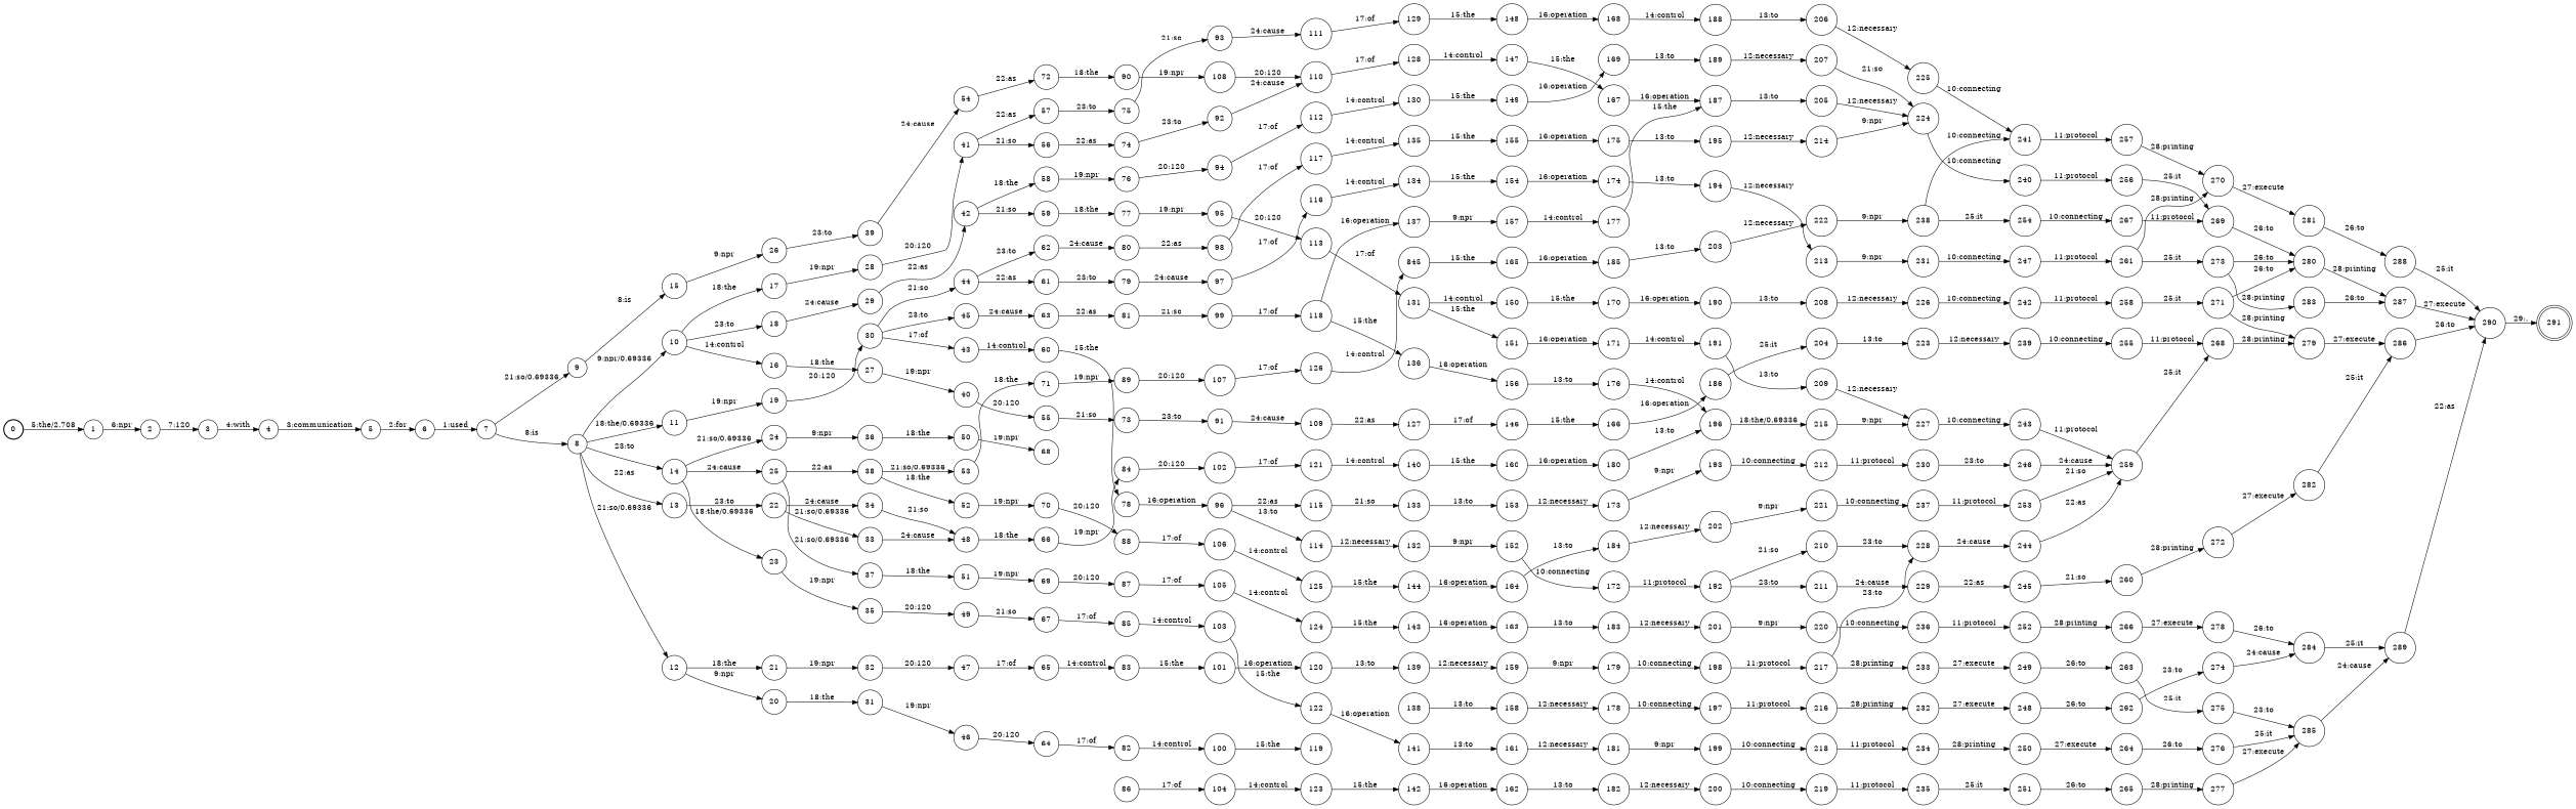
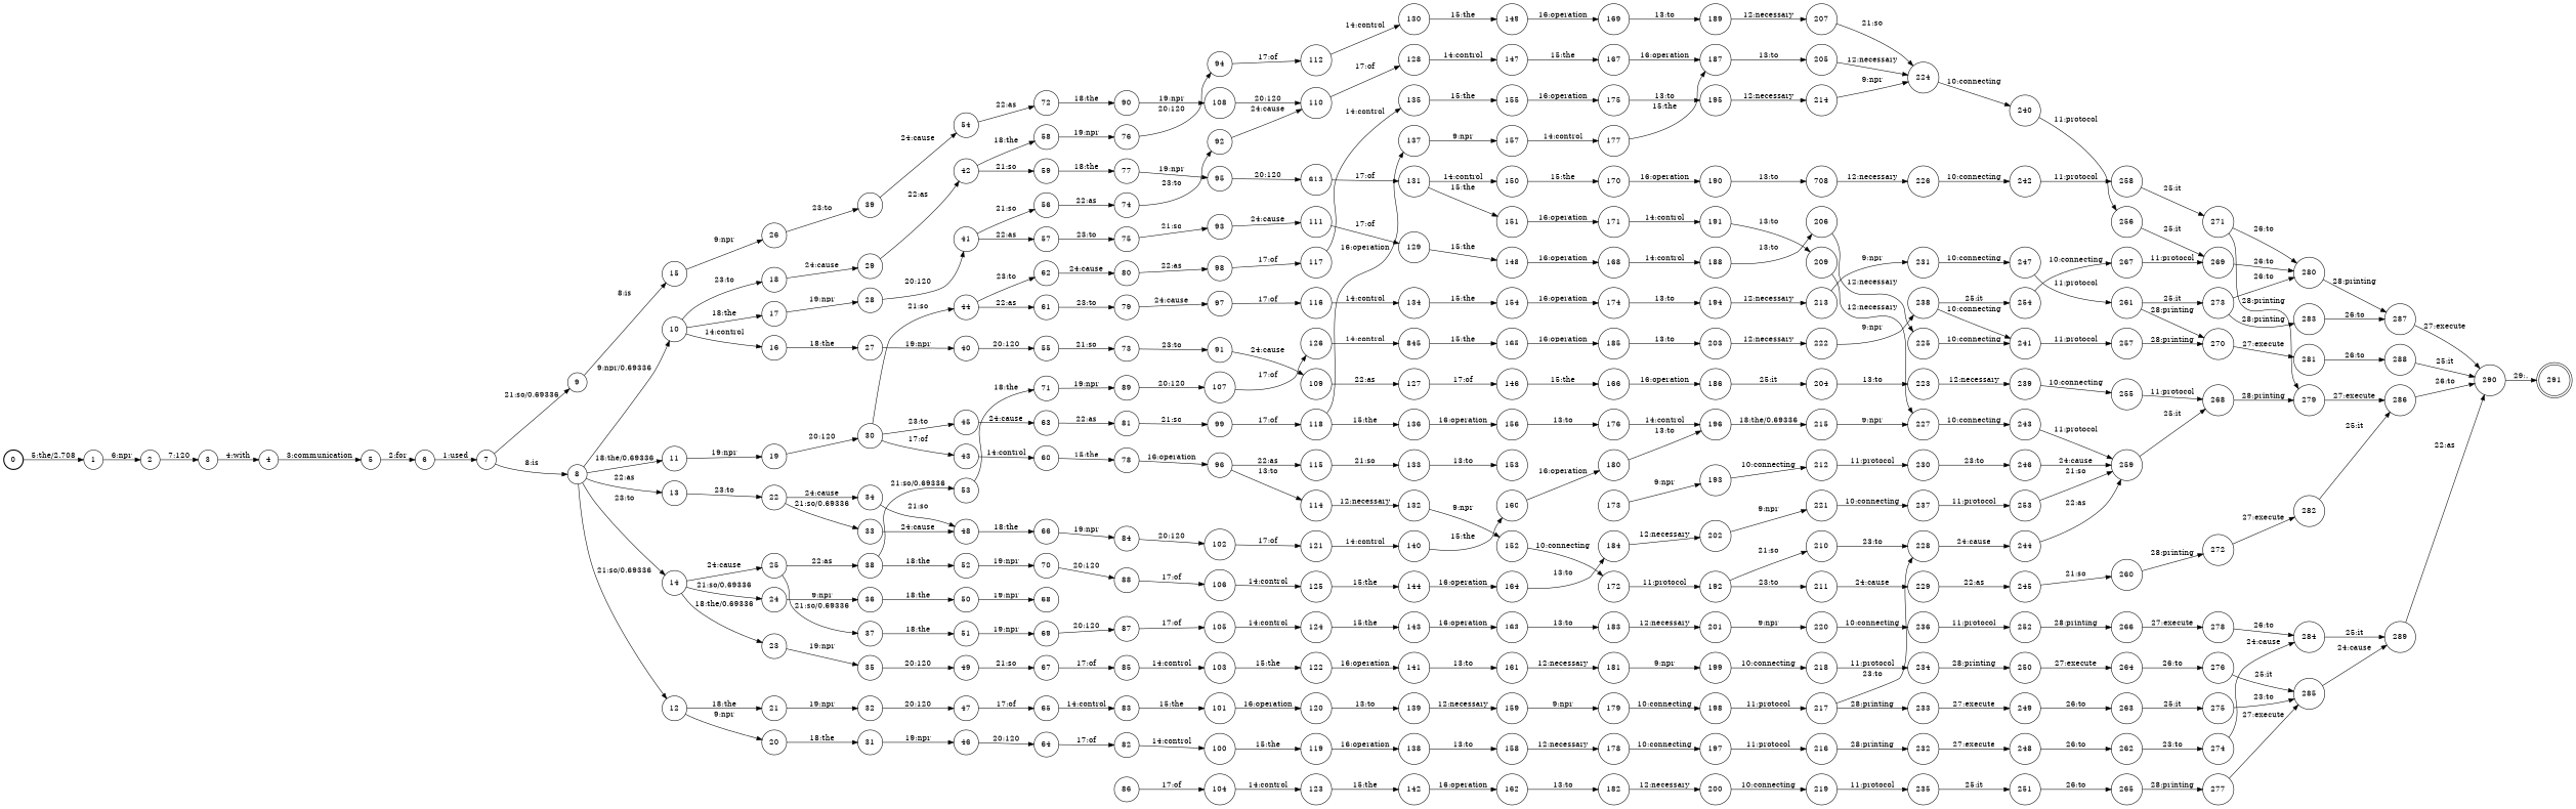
  digraph {
    nodesep=0.25
    rankdir=LR
    ranksep=0.4
    node [fontsize=14 shape=circle style=solid]
    edge [fontsize=14]
    n1 [label=0 style=bold]
    n2 [label=1]
    n3 [label=2]
    n4 [label=3]
    n5 [label=4]
    n6 [label=5]
    n7 [label=6]
    n8 [label=7]
    n9 [label=8]
    n10 [label=9]
    n11 [label=11]
    n12 [label=10]
    n13 [label=12]
    n14 [label=13]
    n15 [label=14]
    n16 [label=15]
    n17 [label=19]
    n18 [label=17]
    n19 [label=16]
    n20 [label=18]
    n21 [label=21]
    n22 [label=20]
    n23 [label=22]
    n24 [label=23]
    n25 [label=24]
    n26 [label=25]
    n27 [label=26]
    n28 [label=30]
    n29 [label=28]
    n30 [label=27]
    n31 [label=29]
    n32 [label=32]
    n33 [label=31]
    n34 [label=33]
    n35 [label=34]
    n36 [label=35]
    n37 [label=36]
    n38 [label=37]
    n39 [label=38]
    n40 [label=39]
    n41 [label=41]
    n42 [label=40]
    n43 [label=42]
    n44 [label=43]
    n45 [label=44]
    n46 [label=45]
    n47 [label=47]
    n48 [label=46]
    n49 [label=48]
    n50 [label=49]
    n51 [label=50]
    n52 [label=51]
    n53 [label=52]
    n54 [label=53]
    n55 [label=54]
    n56 [label=55]
    n57 [label=56]
    n58 [label=57]
    n59 [label=58]
    n60 [label=59]
    n61 [label=60]
    n62 [label=61]
    n63 [label=62]
    n64 [label=63]
    n65 [label=64]
    n66 [label=65]
    n67 [label=66]
    n68 [label=67]
    n69 [label=68]
    n70 [label=69]
    n71 [label=70]
    n72 [label=71]
    n73 [label=72]
    n74 [label=73]
    n75 [label=74]
    n76 [label=75]
    n77 [label=76]
    n78 [label=77]
    n79 [label=78]
    n80 [label=79]
    n81 [label=80]
    n82 [label=81]
    n83 [label=82]
    n84 [label=83]
    n85 [label=84]
    n86 [label=85]
    n87 [label=87]
    n88 [label=88]
    n89 [label=89]
    n90 [label=90]
    n91 [label=91]
    n92 [label=92]
    n93 [label=93]
    n94 [label=94]
    n95 [label=95]
    n96 [label=96]
    n97 [label=97]
    n98 [label=98]
    n99 [label=99]
    n100 [label=100]
    n101 [label=101]
    n102 [label=102]
    n103 [label=103]
    n104 [label=86]
    n105 [label=104]
    n106 [label=105]
    n107 [label=106]
    n108 [label=107]
    n109 [label=108]
    n110 [label=109]
    n111 [label=110]
    n112 [label=111]
    n113 [label=112]
-   n114 [label=113]
+   n114 [label=613]
    n115 [label=115]
    n116 [label=114]
    n117 [label=116]
    n118 [label=117]
    n119 [label=118]
    n120 [label=119]
    n121 [label=120]
    n122 [label=121]
    n123 [label=122]
    n124 [label=123]
    n125 [label=124]
    n126 [label=125]
    n127 [label=126]
    n128 [label=127]
    n129 [label=128]
    n130 [label=129]
    n131 [label=130]
    n132 [label=131]
    n133 [label=133]
    n134 [label=132]
    n135 [label=134]
    n136 [label=135]
    n137 [label=136]
    n138 [label=137]
    n139 [label=138]
    n140 [label=139]
    n141 [label=140]
    n142 [label=141]
    n143 [label=142]
    n144 [label=143]
    n145 [label=144]
    n146 [label=845]
    n147 [label=146]
    n148 [label=147]
    n149 [label=148]
    n150 [label=149]
    n151 [label=151]
    n152 [label=150]
    n153 [label=153]
    n154 [label=152]
    n155 [label=154]
    n156 [label=155]
    n157 [label=156]
    n158 [label=157]
    n159 [label=158]
    n160 [label=159]
    n161 [label=160]
    n162 [label=161]
    n163 [label=162]
    n164 [label=163]
    n165 [label=164]
    n166 [label=165]
    n167 [label=166]
    n168 [label=167]
    n169 [label=168]
    n170 [label=169]
    n171 [label=171]
    n172 [label=170]
    n173 [label=172]
    n174 [label=173]
    n175 [label=174]
    n176 [label=175]
    n177 [label=176]
    n178 [label=177]
    n179 [label=178]
    n180 [label=179]
    n181 [label=180]
    n182 [label=181]
    n183 [label=182]
    n184 [label=183]
    n185 [label=184]
    n186 [label=185]
    n187 [label=186]
    n188 [label=187]
    n189 [label=188]
    n190 [label=189]
    n191 [label=191]
    n192 [label=190]
    n193 [label=192]
    n194 [label=193]
    n195 [label=194]
    n196 [label=195]
    n197 [label=196]
    n198 [label=197]
    n199 [label=198]
    n200 [label=199]
    n201 [label=200]
    n202 [label=201]
    n203 [label=202]
    n204 [label=203]
    n205 [label=204]
    n206 [label=205]
    n207 [label=206]
    n208 [label=207]
-   n209 [label=208]
+   n209 [label=708]
    n210 [label=209]
    n211 [label=210]
    n212 [label=211]
    n213 [label=212]
    n214 [label=213]
    n215 [label=214]
    n216 [label=215]
    n217 [label=216]
    n218 [label=217]
    n219 [label=218]
    n220 [label=219]
    n221 [label=220]
    n222 [label=221]
    n223 [label=222]
    n224 [label=223]
    n225 [label=224]
    n226 [label=225]
    n227 [label=226]
    n228 [label=227]
    n229 [label=228]
    n230 [label=229]
    n231 [label=230]
    n232 [label=231]
    n233 [label=232]
    n234 [label=233]
    n235 [label=234]
    n236 [label=235]
    n237 [label=236]
    n238 [label=237]
    n239 [label=238]
    n240 [label=239]
    n241 [label=240]
    n242 [label=241]
    n243 [label=242]
    n244 [label=243]
    n245 [label=244]
    n246 [label=245]
    n247 [label=246]
    n248 [label=247]
    n249 [label=248]
    n250 [label=249]
    n251 [label=250]
    n252 [label=251]
    n253 [label=252]
    n254 [label=253]
    n255 [label=254]
    n256 [label=255]
    n257 [label=256]
    n258 [label=257]
    n259 [label=258]
    n260 [label=259]
    n261 [label=260]
    n262 [label=261]
    n263 [label=262]
    n264 [label=263]
    n265 [label=264]
    n266 [label=265]
    n267 [label=266]
    n268 [label=267]
    n269 [label=268]
    n270 [label=269]
    n271 [label=270]
    n272 [label=271]
    n273 [label=272]
    n274 [label=273]
    n275 [label=274]
    n276 [label=275]
    n277 [label=276]
    n278 [label=277]
    n279 [label=278]
    n280 [label=279]
    n281 [label=280]
    n282 [label=281]
    n283 [label=282]
    n284 [label=283]
    n285 [label=284]
    n286 [label=285]
    n287 [label=286]
    n288 [label=287]
    n289 [label=288]
    n290 [label=289]
    n291 [label=290]
    n292 [label=291 shape=doublecircle]
    n1 -> n2 [label="5:the/2.708"]
    n2 -> n3 [label="6:npr"]
    n3 -> n4 [label="7:120"]
    n4 -> n5 [label="4:with"]
    n5 -> n6 [label="3:communication"]
    n6 -> n7 [label="2:for"]
    n7 -> n8 [label="1:used"]
    n8 -> n9 [label="8:is"]
    n8 -> n10 [label="21:so/0.69336"]
    n9 -> n11 [label="18:the/0.69336"]
    n9 -> n12 [label="9:npr/0.69336"]
    n9 -> n13 [label="21:so/0.69336"]
    n9 -> n14 [label="22:as"]
    n9 -> n15 [label="23:to"]
    n10 -> n16 [label="8:is"]
    n11 -> n17 [label="19:npr"]
    n12 -> n18 [label="18:the"]
    n12 -> n19 [label="14:control"]
    n12 -> n20 [label="23:to"]
    n13 -> n21 [label="18:the"]
    n13 -> n22 [label="9:npr"]
    n14 -> n23 [label="23:to"]
    n15 -> n24 [label="18:the/0.69336"]
    n15 -> n25 [label="21:so/0.69336"]
    n15 -> n26 [label="24:cause"]
    n16 -> n27 [label="9:npr"]
    n17 -> n28 [label="20:120"]
    n18 -> n29 [label="19:npr"]
    n19 -> n30 [label="18:the"]
    n20 -> n31 [label="24:cause"]
    n21 -> n32 [label="19:npr"]
    n22 -> n33 [label="18:the"]
    n23 -> n34 [label="21:so/0.69336"]
    n23 -> n35 [label="24:cause"]
    n24 -> n36 [label="19:npr"]
    n25 -> n37 [label="9:npr"]
    n26 -> n38 [label="21:so/0.69336"]
    n26 -> n39 [label="22:as"]
    n27 -> n40 [label="23:to"]
    n28 -> n44 [label="17:of"]
    n28 -> n45 [label="21:so"]
    n28 -> n46 [label="23:to"]
    n29 -> n41 [label="20:120"]
    n30 -> n42 [label="19:npr"]
    n31 -> n43 [label="22:as"]
    n32 -> n47 [label="20:120"]
    n33 -> n48 [label="19:npr"]
    n34 -> n49 [label="24:cause"]
    n35 -> n49 [label="21:so"]
    n36 -> n50 [label="20:120"]
    n37 -> n51 [label="18:the"]
    n38 -> n52 [label="18:the"]
    n39 -> n53 [label="18:the"]
    n39 -> n54 [label="21:so/0.69336"]
    n40 -> n55 [label="24:cause"]
    n41 -> n57 [label="21:so"]
    n41 -> n58 [label="22:as"]
    n42 -> n56 [label="20:120"]
    n43 -> n59 [label="18:the"]
    n43 -> n60 [label="21:so"]
    n44 -> n61 [label="14:control"]
    n45 -> n62 [label="22:as"]
    n45 -> n63 [label="23:to"]
    n46 -> n64 [label="24:cause"]
    n47 -> n66 [label="17:of"]
    n48 -> n65 [label="20:120"]
    n49 -> n67 [label="18:the"]
    n50 -> n68 [label="21:so"]
    n51 -> n69 [label="19:npr"]
    n52 -> n70 [label="19:npr"]
    n53 -> n71 [label="19:npr"]
    n54 -> n72 [label="18:the"]
    n55 -> n73 [label="22:as"]
    n56 -> n74 [label="21:so"]
    n57 -> n75 [label="22:as"]
    n58 -> n76 [label="23:to"]
    n59 -> n77 [label="19:npr"]
    n60 -> n78 [label="18:the"]
    n61 -> n79 [label="15:the"]
    n62 -> n80 [label="23:to"]
    n63 -> n81 [label="24:cause"]
    n64 -> n82 [label="22:as"]
    n65 -> n83 [label="17:of"]
    n66 -> n84 [label="14:control"]
    n67 -> n85 [label="19:npr"]
    n68 -> n86 [label="17:of"]
    n70 -> n87 [label="20:120"]
    n71 -> n88 [label="20:120"]
    n72 -> n89 [label="19:npr"]
    n73 -> n90 [label="18:the"]
    n74 -> n91 [label="23:to"]
    n75 -> n92 [label="23:to"]
    n76 -> n93 [label="21:so"]
    n77 -> n94 [label="20:120"]
    n78 -> n95 [label="19:npr"]
    n79 -> n96 [label="16:operation"]
    n80 -> n97 [label="24:cause"]
    n81 -> n98 [label="22:as"]
    n82 -> n99 [label="21:so"]
    n83 -> n100 [label="14:control"]
    n84 -> n101 [label="15:the"]
    n85 -> n102 [label="20:120"]
    n86 -> n103 [label="14:control"]
    n87 -> n106 [label="17:of"]
    n88 -> n107 [label="17:of"]
    n89 -> n108 [label="20:120"]
    n90 -> n109 [label="19:npr"]
    n91 -> n110 [label="24:cause"]
    n92 -> n111 [label="24:cause"]
    n93 -> n112 [label="24:cause"]
    n94 -> n113 [label="17:of"]
    n95 -> n114 [label="20:120"]
    n96 -> n115 [label="22:as"]
    n96 -> n116 [label="13:to"]
    n97 -> n117 [label="17:of"]
    n98 -> n118 [label="17:of"]
    n99 -> n119 [label="17:of"]
    n100 -> n120 [label="15:the"]
    n101 -> n121 [label="16:operation"]
    n102 -> n122 [label="17:of"]
    n103 -> n123 [label="15:the"]
    n104 -> n105 [label="17:of"]
    n105 -> n124 [label="14:control"]
    n106 -> n125 [label="14:control"]
    n107 -> n126 [label="14:control"]
    n108 -> n127 [label="17:of"]
    n109 -> n111 [label="20:120"]
    n110 -> n128 [label="22:as"]
    n111 -> n129 [label="17:of"]
    n112 -> n130 [label="17:of"]
    n113 -> n131 [label="14:control"]
    n114 -> n132 [label="17:of"]
    n115 -> n133 [label="21:so"]
    n116 -> n134 [label="12:necessary"]
    n117 -> n135 [label="14:control"]
    n118 -> n136 [label="14:control"]
    n119 -> n137 [label="15:the"]
    n119 -> n138 [label="16:operation"]
+   n120 -> n139 [label="16:operation"]
    n121 -> n140 [label="13:to"]
    n122 -> n141 [label="14:control"]
    n123 -> n142 [label="16:operation"]
    n124 -> n143 [label="15:the"]
    n125 -> n144 [label="15:the"]
    n126 -> n145 [label="15:the"]
    n127 -> n146 [label="14:control"]
    n128 -> n147 [label="17:of"]
    n129 -> n148 [label="14:control"]
    n130 -> n149 [label="15:the"]
    n131 -> n150 [label="15:the"]
    n132 -> n151 [label="15:the"]
    n132 -> n152 [label="14:control"]
    n133 -> n153 [label="13:to"]
    n134 -> n154 [label="9:npr"]
    n135 -> n155 [label="15:the"]
    n136 -> n156 [label="15:the"]
    n137 -> n157 [label="16:operation"]
    n138 -> n158 [label="9:npr"]
    n139 -> n159 [label="13:to"]
    n140 -> n160 [label="12:necessary"]
    n141 -> n161 [label="15:the"]
    n142 -> n162 [label="13:to"]
    n143 -> n163 [label="16:operation"]
    n144 -> n164 [label="16:operation"]
    n145 -> n165 [label="16:operation"]
    n146 -> n166 [label="15:the"]
    n147 -> n167 [label="15:the"]
    n148 -> n168 [label="15:the"]
    n149 -> n169 [label="16:operation"]
    n150 -> n170 [label="16:operation"]
    n151 -> n171 [label="16:operation"]
    n152 -> n172 [label="15:the"]
-   n153 -> n174 [label="12:necessary"]
    n154 -> n173 [label="10:connecting"]
    n155 -> n175 [label="16:operation"]
    n156 -> n176 [label="16:operation"]
    n157 -> n177 [label="13:to"]
    n158 -> n178 [label="14:control"]
    n159 -> n179 [label="12:necessary"]
    n160 -> n180 [label="9:npr"]
    n161 -> n181 [label="16:operation"]
    n162 -> n182 [label="12:necessary"]
    n163 -> n183 [label="13:to"]
    n164 -> n184 [label="13:to"]
    n165 -> n185 [label="13:to"]
    n166 -> n186 [label="16:operation"]
    n167 -> n187 [label="16:operation"]
    n168 -> n188 [label="16:operation"]
    n169 -> n189 [label="14:control"]
    n170 -> n190 [label="13:to"]
    n171 -> n191 [label="14:control"]
    n172 -> n192 [label="16:operation"]
    n173 -> n193 [label="11:protocol"]
    n174 -> n194 [label="9:npr"]
    n175 -> n195 [label="13:to"]
    n176 -> n196 [label="13:to"]
    n177 -> n197 [label="14:control"]
    n178 -> n188 [label="15:the"]
    n179 -> n198 [label="10:connecting"]
    n180 -> n199 [label="10:connecting"]
    n181 -> n197 [label="13:to"]
    n182 -> n200 [label="9:npr"]
    n183 -> n201 [label="12:necessary"]
    n184 -> n202 [label="12:necessary"]
    n185 -> n203 [label="12:necessary"]
    n186 -> n204 [label="13:to"]
    n187 -> n205 [label="25:it"]
    n188 -> n206 [label="13:to"]
    n189 -> n207 [label="13:to"]
    n190 -> n208 [label="12:necessary"]
    n191 -> n210 [label="13:to"]
    n192 -> n209 [label="13:to"]
    n193 -> n211 [label="21:so"]
    n193 -> n212 [label="23:to"]
    n194 -> n213 [label="10:connecting"]
    n195 -> n214 [label="12:necessary"]
    n196 -> n215 [label="12:necessary"]
    n197 -> n216 [label="18:the/0.69336"]
    n198 -> n217 [label="11:protocol"]
    n199 -> n218 [label="11:protocol"]
    n200 -> n219 [label="10:connecting"]
    n201 -> n220 [label="10:connecting"]
    n202 -> n221 [label="9:npr"]
    n203 -> n222 [label="9:npr"]
    n204 -> n223 [label="12:necessary"]
    n205 -> n224 [label="13:to"]
    n206 -> n225 [label="12:necessary"]
    n207 -> n226 [label="12:necessary"]
    n208 -> n225 [label="21:so"]
    n209 -> n227 [label="12:necessary"]
    n210 -> n228 [label="12:necessary"]
    n211 -> n229 [label="23:to"]
    n212 -> n230 [label="24:cause"]
    n213 -> n231 [label="11:protocol"]
    n214 -> n232 [label="9:npr"]
    n215 -> n225 [label="9:npr"]
    n216 -> n228 [label="9:npr"]
    n217 -> n233 [label="28:printing"]
    n218 -> n229 [label="23:to"]
    n218 -> n234 [label="28:printing"]
    n219 -> n235 [label="11:protocol"]
    n220 -> n236 [label="11:protocol"]
    n221 -> n237 [label="10:connecting"]
    n222 -> n238 [label="10:connecting"]
    n223 -> n239 [label="9:npr"]
    n224 -> n240 [label="12:necessary"]
    n225 -> n241 [label="10:connecting"]
    n226 -> n242 [label="10:connecting"]
    n227 -> n243 [label="10:connecting"]
    n228 -> n244 [label="10:connecting"]
    n229 -> n245 [label="24:cause"]
    n230 -> n246 [label="22:as"]
    n231 -> n247 [label="23:to"]
    n232 -> n248 [label="10:connecting"]
    n233 -> n249 [label="27:execute"]
    n234 -> n250 [label="27:execute"]
    n235 -> n251 [label="28:printing"]
    n236 -> n252 [label="25:it"]
    n237 -> n253 [label="11:protocol"]
    n238 -> n254 [label="11:protocol"]
    n239 -> n242 [label="10:connecting"]
    n239 -> n255 [label="25:it"]
    n240 -> n256 [label="10:connecting"]
    n241 -> n257 [label="11:protocol"]
    n242 -> n258 [label="11:protocol"]
    n243 -> n259 [label="11:protocol"]
    n244 -> n260 [label="11:protocol"]
    n245 -> n260 [label="22:as"]
    n246 -> n261 [label="21:so"]
    n247 -> n260 [label="24:cause"]
    n248 -> n262 [label="11:protocol"]
    n249 -> n263 [label="26:to"]
    n250 -> n264 [label="26:to"]
    n251 -> n265 [label="27:execute"]
    n252 -> n266 [label="26:to"]
    n253 -> n267 [label="28:printing"]
    n254 -> n260 [label="21:so"]
    n255 -> n268 [label="10:connecting"]
    n256 -> n269 [label="11:protocol"]
    n257 -> n270 [label="25:it"]
    n258 -> n271 [label="28:printing"]
    n259 -> n272 [label="25:it"]
    n260 -> n269 [label="25:it"]
    n261 -> n273 [label="28:printing"]
    n262 -> n271 [label="28:printing"]
    n262 -> n274 [label="25:it"]
    n263 -> n275 [label="23:to"]
    n264 -> n276 [label="25:it"]
    n265 -> n277 [label="26:to"]
    n266 -> n278 [label="28:printing"]
    n267 -> n279 [label="27:execute"]
    n268 -> n270 [label="11:protocol"]
    n269 -> n280 [label="28:printing"]
    n270 -> n281 [label="26:to"]
    n271 -> n282 [label="27:execute"]
    n272 -> n280 [label="28:printing"]
    n272 -> n281 [label="26:to"]
    n273 -> n283 [label="27:execute"]
    n274 -> n281 [label="26:to"]
    n274 -> n284 [label="28:printing"]
    n275 -> n285 [label="24:cause"]
    n276 -> n286 [label="23:to"]
    n277 -> n286 [label="25:it"]
    n278 -> n286 [label="27:execute"]
    n279 -> n285 [label="26:to"]
    n280 -> n287 [label="27:execute"]
    n281 -> n288 [label="28:printing"]
    n282 -> n289 [label="26:to"]
    n283 -> n287 [label="25:it"]
    n284 -> n288 [label="26:to"]
    n285 -> n290 [label="25:it"]
    n286 -> n290 [label="24:cause"]
    n287 -> n291 [label="26:to"]
    n288 -> n291 [label="27:execute"]
    n289 -> n291 [label="25:it"]
    n290 -> n291 [label="22:as"]
    n291 -> n292 [label="29:."]
  }
